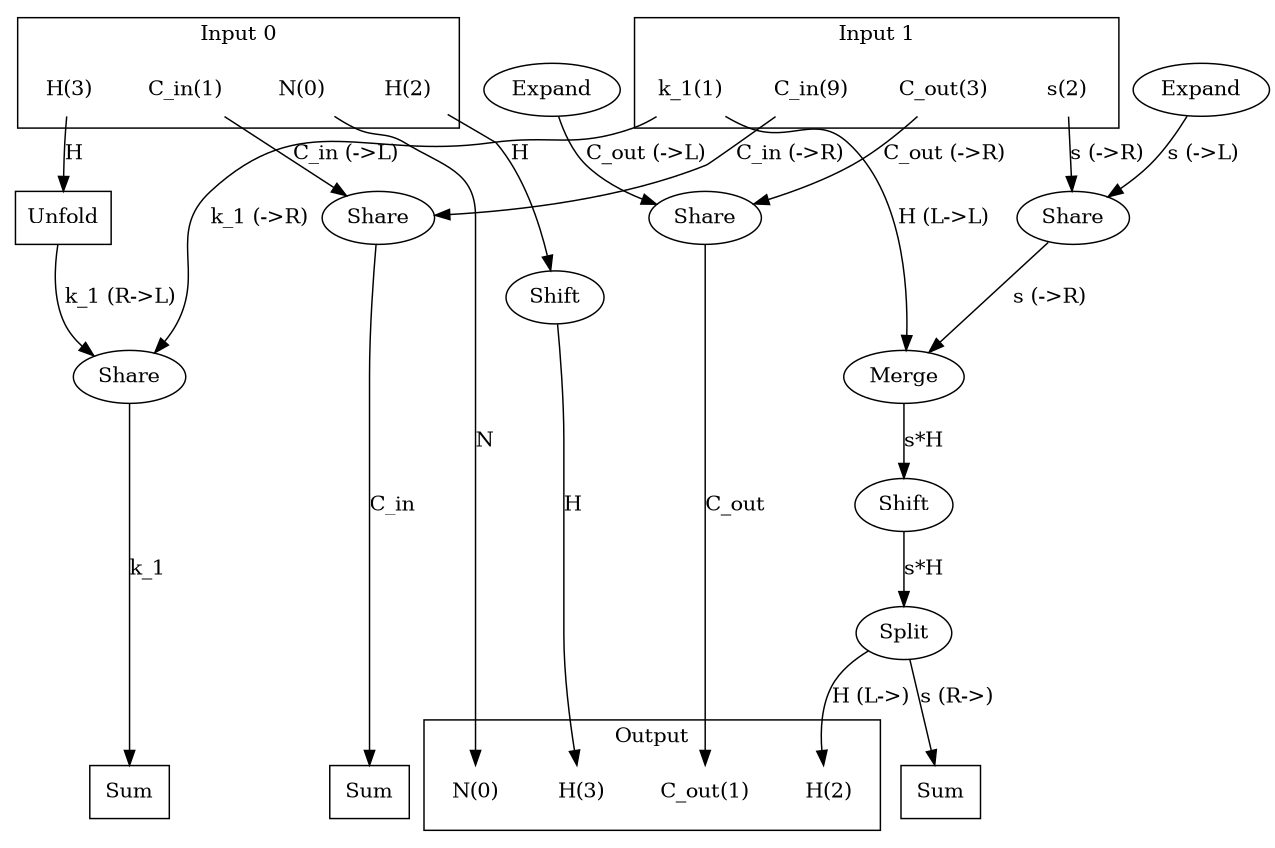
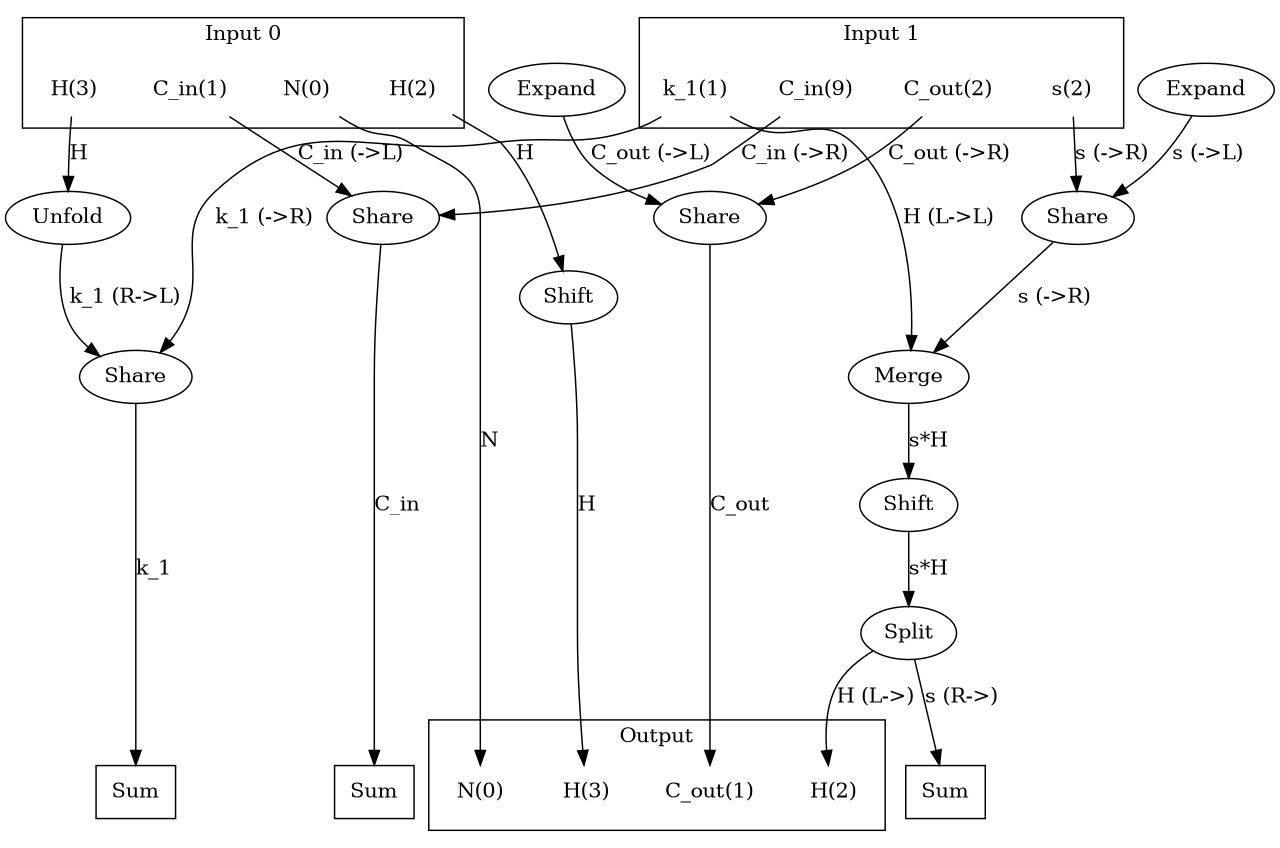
  digraph {
    newrank=true
    node [shape=none]
    n1 [label=Sum shape=box]
    n2 [label=Sum shape=box]
    n3 [label=Sum shape=box]
    n4 [label="N(0)"]
    n5 [label="C_out(1)"]
    n6 [label="H(2)"]
    n7 [label="H(3)"]
    n8 [label="N(0)"]
    n9 [label="C_in(1)"]
    n10 [label="H(2)"]
    n11 [label="H(3)"]
    n12 [label="C_in(9)"]
    n13 [label="k_1(1)"]
    n14 [label="s(2)"]
-   n15 [label="C_out(3)"]
+   n15 [label="C_out(2)"]
    n16 [label=Share shape=""]
    n17 [label=Shift shape=""]
-   n18 [label=Unfold shape=box]
+   n18 [label=Unfold shape=""]
    n19 [label=Merge shape=""]
    n20 [label=Share shape=""]
    n21 [label=Share shape=""]
    n22 [label=Share shape=""]
    n23 [label=Shift shape=""]
    n24 [label=Split shape=""]
    n25 [label=Expand shape=""]
    n26 [label=Expand shape=""]
    subgraph sub_1 {
      rank=same
      n1
      n2
      n3
      n4
      n5
      n6
      n7
    }
    subgraph sub_2 {
      rank=same
      n8
      n9
      n10
      n11
      n12
      n13
      n14
      n15
    }
    subgraph cluster_3 {
      label=Output
      n4
      n5
      n6
      n7
    }
    subgraph cluster_4 {
      label="Input 0"
      n8
      n9
      n10
      n11
    }
    subgraph cluster_5 {
      label="Input 1"
      n12
      n13
      n14
      n15
    }
    n8 -> n4 [label=N]
    n9 -> n16 [label="C_in (->L)"]
    n10 -> n17 [label=H]
    n11 -> n18 [label=H]
    n12 -> n16 [label="C_in (->R)"]
    n13 -> n19 [label="H (L->L)"]
    n13 -> n20 [label="k_1 (->R)"]
    n14 -> n21 [label="s (->R)"]
    n15 -> n22 [label="C_out (->R)"]
    n16 -> n3 [label=C_in]
    n17 -> n7 [label=H]
    n18 -> n20 [label="k_1 (R->L)"]
    n19 -> n23 [label="s*H"]
    n20 -> n2 [label=k_1]
    n21 -> n19 [label="s (->R)"]
    n22 -> n5 [label=C_out]
    n23 -> n24 [label="s*H"]
    n24 -> n1 [label="s (R->)"]
    n24 -> n6 [label="H (L->)"]
    n25 -> n22 [label="C_out (->L)"]
    n26 -> n21 [label="s (->L)"]
  }
